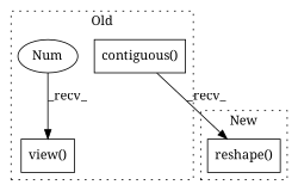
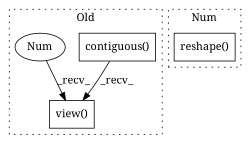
  digraph {
    fontname="Noto Serif"
    node [a=75 fontname="Noto Serif" shape=box]
    edge [fontname="Noto Serif"]
    n1 [l=14 label="contiguous()" s=2240]
    n2 [l="9,1" label="view()" s="2427,2447"]
    n3 [a=76 l=2 label=Num s=2439 shape=ellipse]
    n4 [l="10,1" label="reshape()" s="3513,3534"]
    subgraph cluster_1 {
      label=Old
      style=dotted
      n1
      n2
      n3
    }
    subgraph cluster_2 {
-     label=New
+     label=Num
      style=dotted
      n4
    }
-   n1 -> n4 [label=_recv_]
+   n1 -> n2 [label=_recv_]
    n3 -> n2 [label=_recv_]
  }
